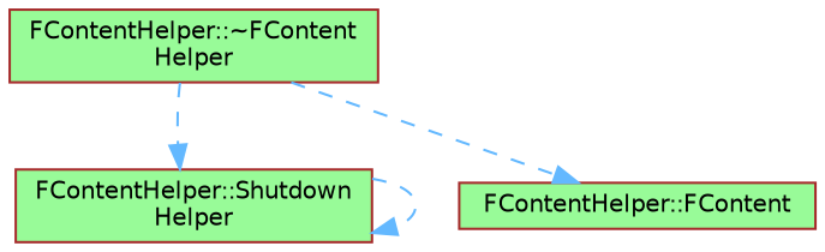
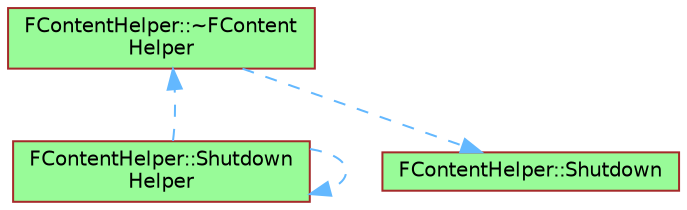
  digraph {
    rankdir=TB
    node [color=brown fillcolor=palegreen fontname=Helvetica fontsize=10 shape=box style=filled]
    edge [color=steelblue1 fontname=Helvetica fontsize=10 labelfontname=Helvetica labelfontsize=10 style=dashed]
    n1 [fontcolor=black height=0.2 label="FContentHelper::~FContent\lHelper" width=0.4]
    n2 [height=0.2 label="FContentHelper::Shutdown\lHelper" width=0.4]
-   n3 [height=0.2 label="FContentHelper::FContent" width=0.4]
-   n1 -> n2
+   n3 [height=0.2 label="FContentHelper::Shutdown" width=0.4]
+   n2 -> n1
    n1 -> n3
    n2 -> n2
  }
